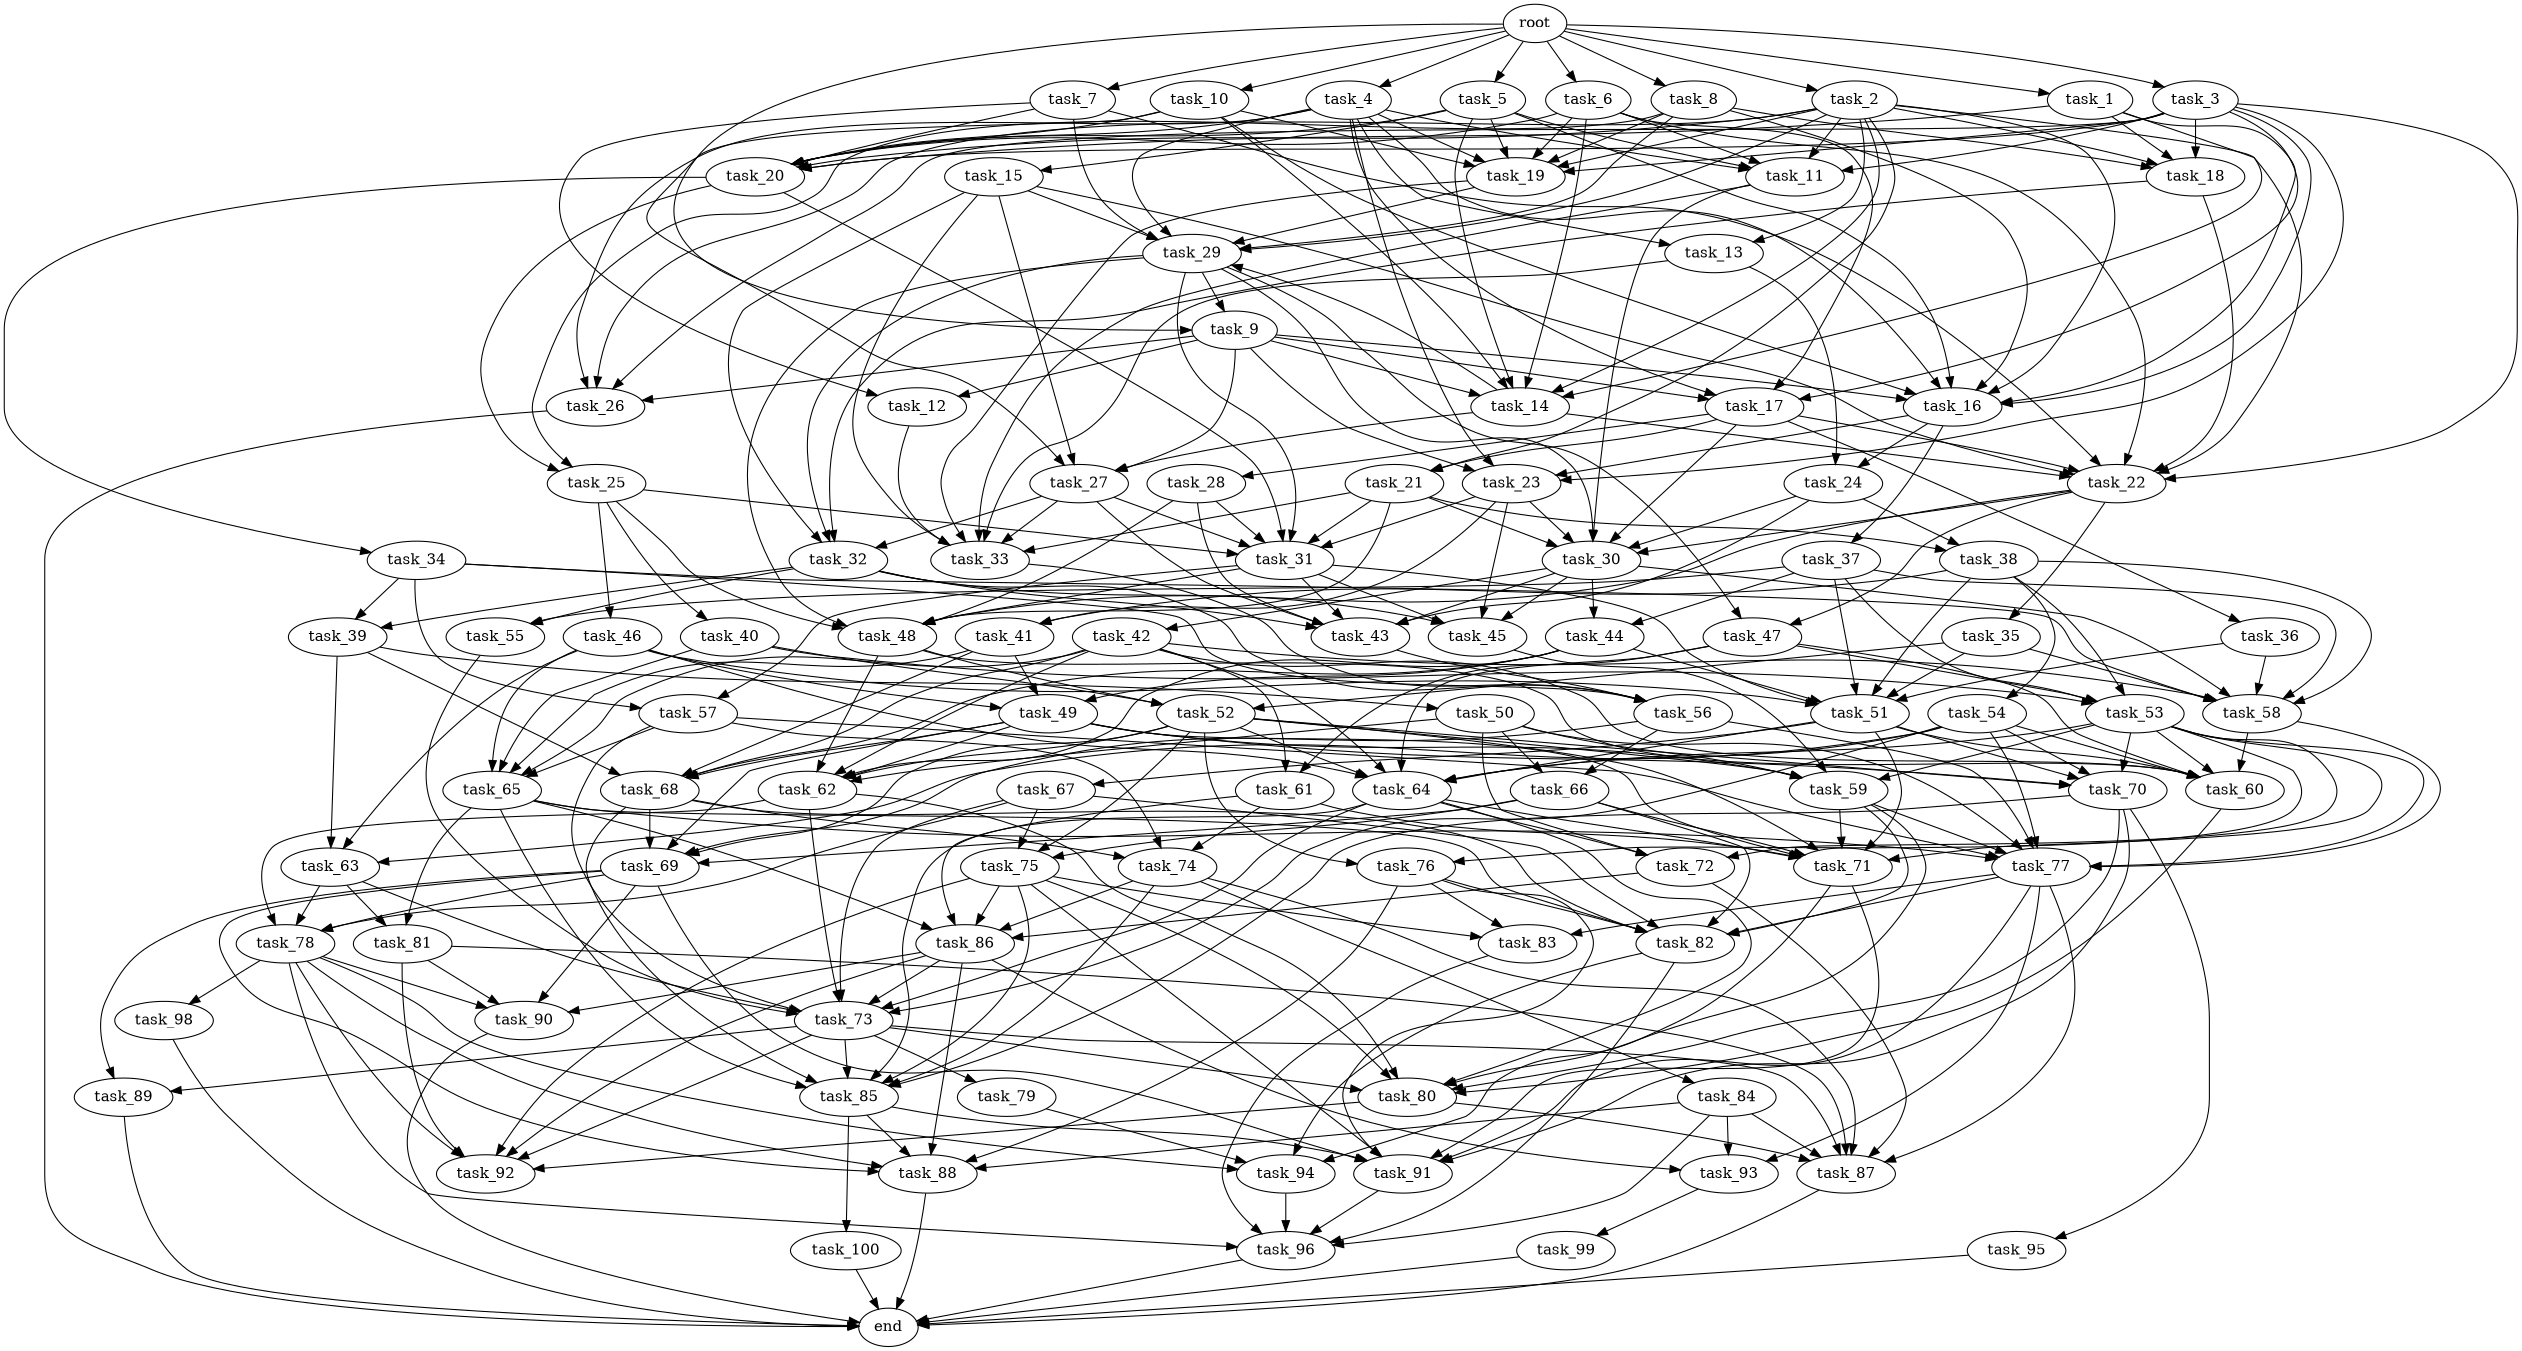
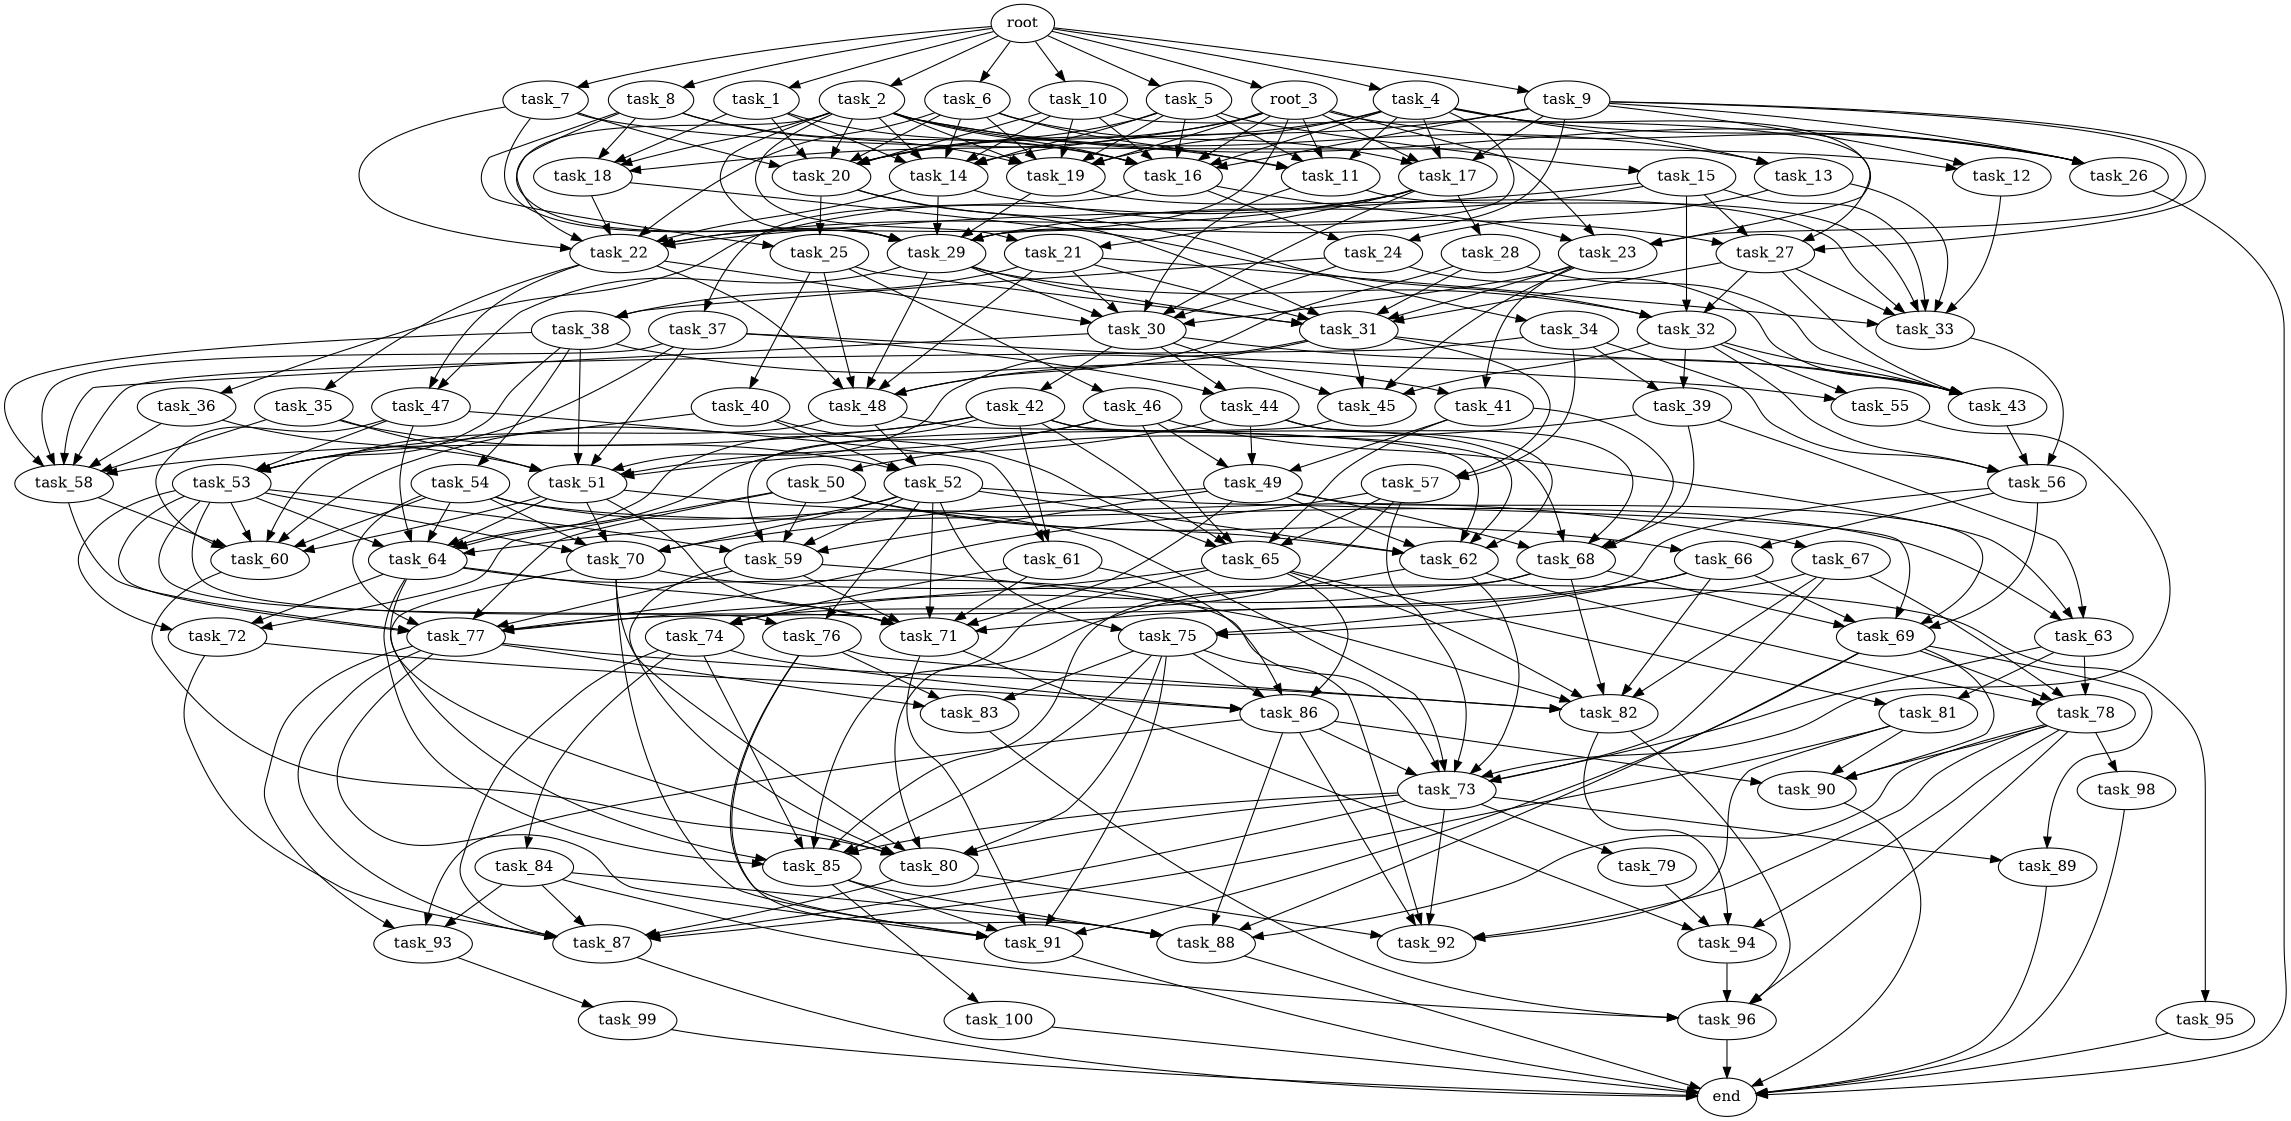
  digraph {
    task_75
    task_92
    task_85
    task_86
    task_80
    task_83
    task_91
    task_100
    task_88
    task_73
    task_90
    task_93
    task_87
    task_96
    end
    task_19
    task_33
    task_29
    task_56
    task_31
    task_48
    task_30
    task_47
    task_32
    task_68
    task_69
    task_74
    task_82
    task_89
    task_78
    task_84
    task_94
    task_71
    task_60
    task_79
    task_50
    task_62
    task_59
    task_66
    task_77
    task_72
    task_51
    task_57
    task_45
    task_43
    task_70
    task_64
    task_67
    task_52
    task_65
    task_10
    task_16
    task_27
    task_20
    task_14
    task_37
    task_23
    task_24
    task_25
    task_34
    task_22
    task_49
    task_95
    task_12
    task_55
    task_44
    task_53
    task_58
    task_76
    task_61
    task_42
    task_81
    root
    task_7
    task_2
    task_5
    task_8
    task_9
    task_1
    task_6
    task_4
-   task_3
+   task_3 [label=root_3]
    task_26
    task_21
    task_13
    task_11
    task_18
    task_15
    task_17
    task_35
    task_39
    task_63
    task_40
    task_46
    task_99
    task_36
    task_41
    task_38
    task_54
    task_28
    task_98
    task_75 -> task_92
    task_75 -> task_85
    task_75 -> task_86
    task_75 -> task_80
    task_75 -> task_83
    task_75 -> task_91
    task_85 -> task_91
    task_85 -> task_100
    task_85 -> task_88
    task_86 -> task_92
    task_86 -> task_88
    task_86 -> task_73
    task_86 -> task_90
    task_86 -> task_93
    task_80 -> task_92
    task_80 -> task_87
    task_83 -> task_96
-   task_91 -> task_96
+   task_91 -> end
    task_100 -> end
    task_88 -> end
    task_73 -> task_92
    task_73 -> task_85
    task_73 -> task_80
    task_73 -> task_87
    task_73 -> task_89
    task_73 -> task_79
    task_90 -> end
    task_93 -> task_99
    task_87 -> end
    task_96 -> end
    task_19 -> task_33
    task_19 -> task_29
    task_33 -> task_56
    task_29 -> task_31
    task_29 -> task_48
    task_29 -> task_30
    task_29 -> task_47
    task_29 -> task_32
    task_56 -> task_69
    task_56 -> task_66
    task_56 -> task_77
    task_31 -> task_48
    task_31 -> task_51
    task_31 -> task_57
    task_31 -> task_45
    task_31 -> task_43
    task_48 -> task_60
    task_48 -> task_62
    task_48 -> task_52
    task_30 -> task_45
    task_30 -> task_43
    task_30 -> task_44
    task_30 -> task_58
    task_30 -> task_42
    task_47 -> task_60
    task_47 -> task_64
    task_47 -> task_53
    task_47 -> task_61
    task_32 -> task_56
    task_32 -> task_45
    task_32 -> task_43
    task_32 -> task_55
    task_32 -> task_39
    task_68 -> task_85
    task_68 -> task_69
    task_68 -> task_74
    task_68 -> task_82
    task_69 -> task_91
    task_69 -> task_88
    task_69 -> task_90
    task_69 -> task_89
    task_69 -> task_78
    task_74 -> task_85
    task_74 -> task_86
    task_74 -> task_87
    task_74 -> task_84
    task_82 -> task_96
    task_82 -> task_94
    task_89 -> end
    task_78 -> task_92
    task_78 -> task_88
    task_78 -> task_90
    task_78 -> task_96
    task_78 -> task_94
    task_78 -> task_98
    task_84 -> task_88
    task_84 -> task_93
    task_84 -> task_87
    task_84 -> task_96
    task_94 -> task_96
    task_71 -> task_91
    task_71 -> task_94
    task_60 -> task_80
    task_79 -> task_94
    task_50 -> task_62
    task_50 -> task_59
    task_50 -> task_66
    task_50 -> task_77
    task_50 -> task_72
    task_62 -> task_80
    task_62 -> task_73
    task_62 -> task_78
    task_59 -> task_80
    task_59 -> task_82
    task_59 -> task_71
    task_59 -> task_77
    task_66 -> task_75
    task_66 -> task_69
    task_66 -> task_82
    task_66 -> task_71
    task_77 -> task_83
    task_77 -> task_91
    task_77 -> task_93
    task_77 -> task_87
    task_77 -> task_82
    task_72 -> task_86
    task_72 -> task_87
    task_51 -> task_71
    task_51 -> task_60
    task_51 -> task_70
    task_51 -> task_64
    task_51 -> task_67
    task_57 -> task_73
    task_57 -> task_74
    task_57 -> task_77
    task_57 -> task_65
    task_45 -> task_59
    task_43 -> task_56
    task_70 -> task_85
    task_70 -> task_80
    task_70 -> task_91
    task_70 -> task_95
    task_64 -> task_85
    task_64 -> task_80
    task_64 -> task_73
    task_64 -> task_71
    task_64 -> task_72
    task_67 -> task_75
    task_67 -> task_73
    task_67 -> task_82
    task_67 -> task_78
    task_52 -> task_75
    task_52 -> task_69
    task_52 -> task_71
    task_52 -> task_62
    task_52 -> task_59
    task_52 -> task_70
    task_52 -> task_64
    task_52 -> task_76
    task_65 -> task_85
    task_65 -> task_86
    task_65 -> task_82
    task_65 -> task_77
    task_65 -> task_81
    task_10 -> task_19
    task_10 -> task_16
    task_10 -> task_27
    task_10 -> task_20
    task_10 -> task_14
    task_16 -> task_37
    task_16 -> task_23
    task_16 -> task_24
    task_27 -> task_33
    task_27 -> task_31
    task_27 -> task_32
    task_27 -> task_43
    task_20 -> task_31
    task_20 -> task_25
    task_20 -> task_34
    task_14 -> task_29
    task_14 -> task_27
    task_14 -> task_22
    task_37 -> task_51
    task_37 -> task_55
    task_37 -> task_44
    task_37 -> task_53
    task_37 -> task_58
    task_23 -> task_31
    task_23 -> task_30
    task_23 -> task_45
    task_23 -> task_41
    task_24 -> task_30
    task_24 -> task_43
    task_24 -> task_38
    task_25 -> task_31
    task_25 -> task_48
    task_25 -> task_40
    task_25 -> task_46
    task_34 -> task_56
    task_34 -> task_57
    task_34 -> task_58
    task_34 -> task_39
    task_22 -> task_48
    task_22 -> task_30
    task_22 -> task_47
    task_22 -> task_35
    task_49 -> task_68
    task_49 -> task_69
    task_49 -> task_71
    task_49 -> task_62
    task_49 -> task_59
    task_49 -> task_70
    task_95 -> end
    task_12 -> task_33
    task_55 -> task_73
    task_44 -> task_68
    task_44 -> task_62
    task_44 -> task_51
    task_44 -> task_49
    task_53 -> task_71
    task_53 -> task_60
    task_53 -> task_59
    task_53 -> task_77
    task_53 -> task_72
    task_53 -> task_70
    task_53 -> task_64
    task_53 -> task_76
    task_58 -> task_60
    task_58 -> task_77
    task_76 -> task_83
    task_76 -> task_91
    task_76 -> task_88
    task_76 -> task_82
    task_61 -> task_86
    task_61 -> task_74
    task_61 -> task_71
    task_42 -> task_68
    task_42 -> task_60
    task_42 -> task_62
    task_42 -> task_64
    task_42 -> task_65
    task_42 -> task_58
    task_42 -> task_61
    task_81 -> task_92
    task_81 -> task_90
    task_81 -> task_87
    root -> task_10
    root -> task_7
    root -> task_2
    root -> task_5
    root -> task_8
    root -> task_9
    root -> task_1
    root -> task_6
    root -> task_4
    root -> task_3
    task_7 -> task_29
    task_7 -> task_20
    task_7 -> task_22
    task_7 -> task_12
    task_2 -> task_19
    task_2 -> task_29
    task_2 -> task_16
    task_2 -> task_20
    task_2 -> task_14
    task_2 -> task_22
    task_2 -> task_26
    task_2 -> task_21
    task_2 -> task_13
    task_2 -> task_11
    task_2 -> task_18
    task_5 -> task_19
    task_5 -> task_16
    task_5 -> task_20
    task_5 -> task_14
    task_5 -> task_11
    task_5 -> task_15
    task_8 -> task_19
    task_8 -> task_29
    task_8 -> task_16
    task_8 -> task_25
    task_8 -> task_18
-   task_29 -> task_9
+   task_9 -> task_29
    task_9 -> task_16
    task_9 -> task_27
    task_9 -> task_14
    task_9 -> task_23
    task_9 -> task_12
    task_9 -> task_26
    task_9 -> task_17
    task_1 -> task_16
    task_1 -> task_20
    task_1 -> task_14
    task_1 -> task_18
    task_6 -> task_19
    task_6 -> task_20
    task_6 -> task_14
    task_6 -> task_22
    task_6 -> task_11
    task_6 -> task_17
    task_4 -> task_19
    task_4 -> task_29
    task_4 -> task_16
    task_4 -> task_20
    task_4 -> task_23
    task_4 -> task_26
    task_4 -> task_13
    task_4 -> task_11
    task_4 -> task_17
    task_3 -> task_19
    task_3 -> task_16
    task_3 -> task_20
    task_3 -> task_23
    task_3 -> task_22
    task_3 -> task_26
    task_3 -> task_11
    task_3 -> task_18
    task_3 -> task_17
    task_26 -> end
    task_21 -> task_33
    task_21 -> task_31
    task_21 -> task_48
    task_21 -> task_30
    task_21 -> task_38
    task_13 -> task_33
    task_13 -> task_24
    task_11 -> task_33
    task_11 -> task_30
    task_18 -> task_32
    task_18 -> task_22
    task_15 -> task_33
    task_15 -> task_29
    task_15 -> task_32
    task_15 -> task_27
    task_15 -> task_22
    task_17 -> task_30
    task_17 -> task_22
    task_17 -> task_21
    task_17 -> task_36
    task_17 -> task_28
    task_35 -> task_51
    task_35 -> task_52
    task_35 -> task_58
    task_39 -> task_68
    task_39 -> task_50
    task_39 -> task_63
    task_63 -> task_73
    task_63 -> task_78
    task_63 -> task_81
    task_40 -> task_52
    task_40 -> task_65
    task_40 -> task_53
    task_46 -> task_51
    task_46 -> task_64
    task_46 -> task_65
    task_46 -> task_49
    task_46 -> task_63
    task_99 -> end
    task_36 -> task_51
    task_36 -> task_58
    task_41 -> task_68
    task_41 -> task_65
    task_41 -> task_49
    task_38 -> task_51
    task_38 -> task_53
    task_38 -> task_58
    task_38 -> task_41
    task_38 -> task_54
    task_54 -> task_73
    task_54 -> task_60
    task_54 -> task_77
    task_54 -> task_70
    task_54 -> task_64
    task_54 -> task_63
    task_28 -> task_31
    task_28 -> task_48
    task_28 -> task_43
    task_98 -> end
  }
